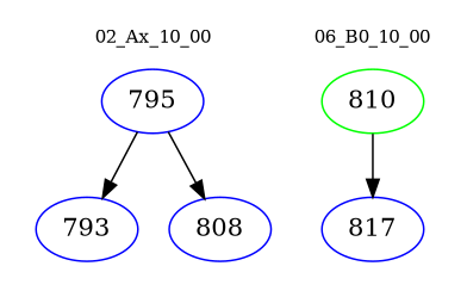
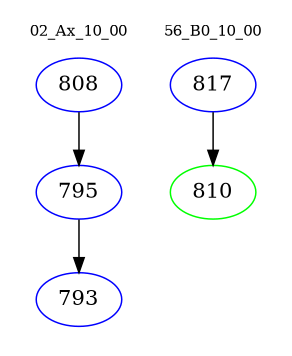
  digraph {
    node [color=blue]
    edge [color=black]
    n1 [label=795]
    n2 [label=793]
    n3 [label=808]
    n4 [color=green label=810]
    n5 [label=817]
    subgraph cluster_1 {
      color=white
      fontsize=10
      label="02_Ax_10_00"
      n1
      n2
      n3
    }
    subgraph cluster_2 {
      color=white
      fontsize=10
-     label="06_B0_10_00"
+     label="56_B0_10_00"
      n4
      n5
    }
    n1 -> n2
-   n1 -> n3
-   n4 -> n5
+   n3 -> n1
+   n5 -> n4
  }
